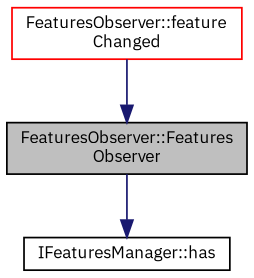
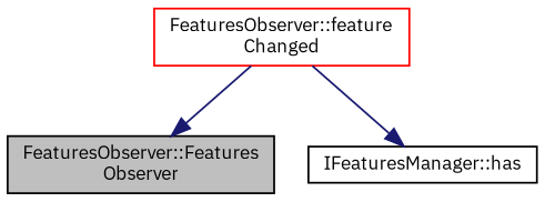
  digraph {
    fontname="IBM Plex Sans"
    rankdir=TB
    node [color=black fillcolor=white fontname="IBM Plex Sans" fontsize=10 shape=record style=filled]
    edge [color=midnightblue fontname="IBM Plex Sans" fontsize=10 labelfontname=Helvetica labelfontsize=10 style=solid]
    n1 [fillcolor=grey75 fontcolor=black height=0.2 label="FeaturesObserver::Features\lObserver" width=0.4]
    n2 [height=0.2 label="IFeaturesManager::has" width=0.4]
    n3 [color=red height=0.2 label="FeaturesObserver::feature\lChanged" width=0.4]
-   n1 -> n2
+   n3 -> n2
    n3 -> n1
  }
